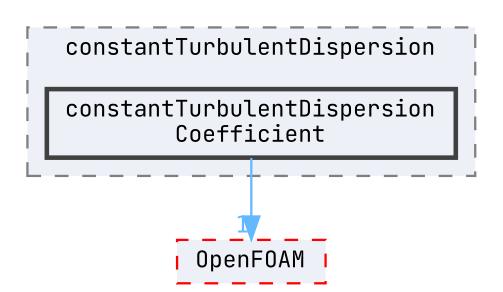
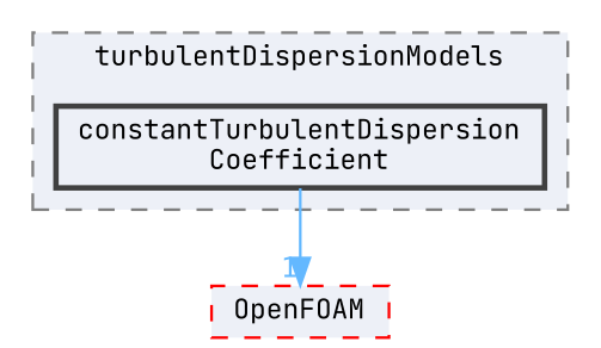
  digraph {
    compound=true
    fontname="JetBrains Mono"
    node [fillcolor="#edf0f7" fontname="JetBrains Mono" fontsize=10 shape=box]
    n1 [color=grey25 height=0.2 label="constantTurbulentDispersion\lCoefficient" style="filled,bold" width=0.4]
    n2 [color=red height=0.2 label=OpenFOAM style="filled,dashed" width=0.4]
    subgraph cluster_1 {
      bgcolor="#edf0f7"
      fontsize=10
-     label=constantTurbulentDispersion
+     label=turbulentDispersionModels
      pencolor=grey50
      style="filled,dashed"
      n1
    }
    n1 -> n2 [color=steelblue1 fontcolor=steelblue1 fontname="JetBrains Mono" fontsize=10 headlabel=1 labeldistance=1.5 labelfontname=Helvetica labelfontsize=10]
  }
